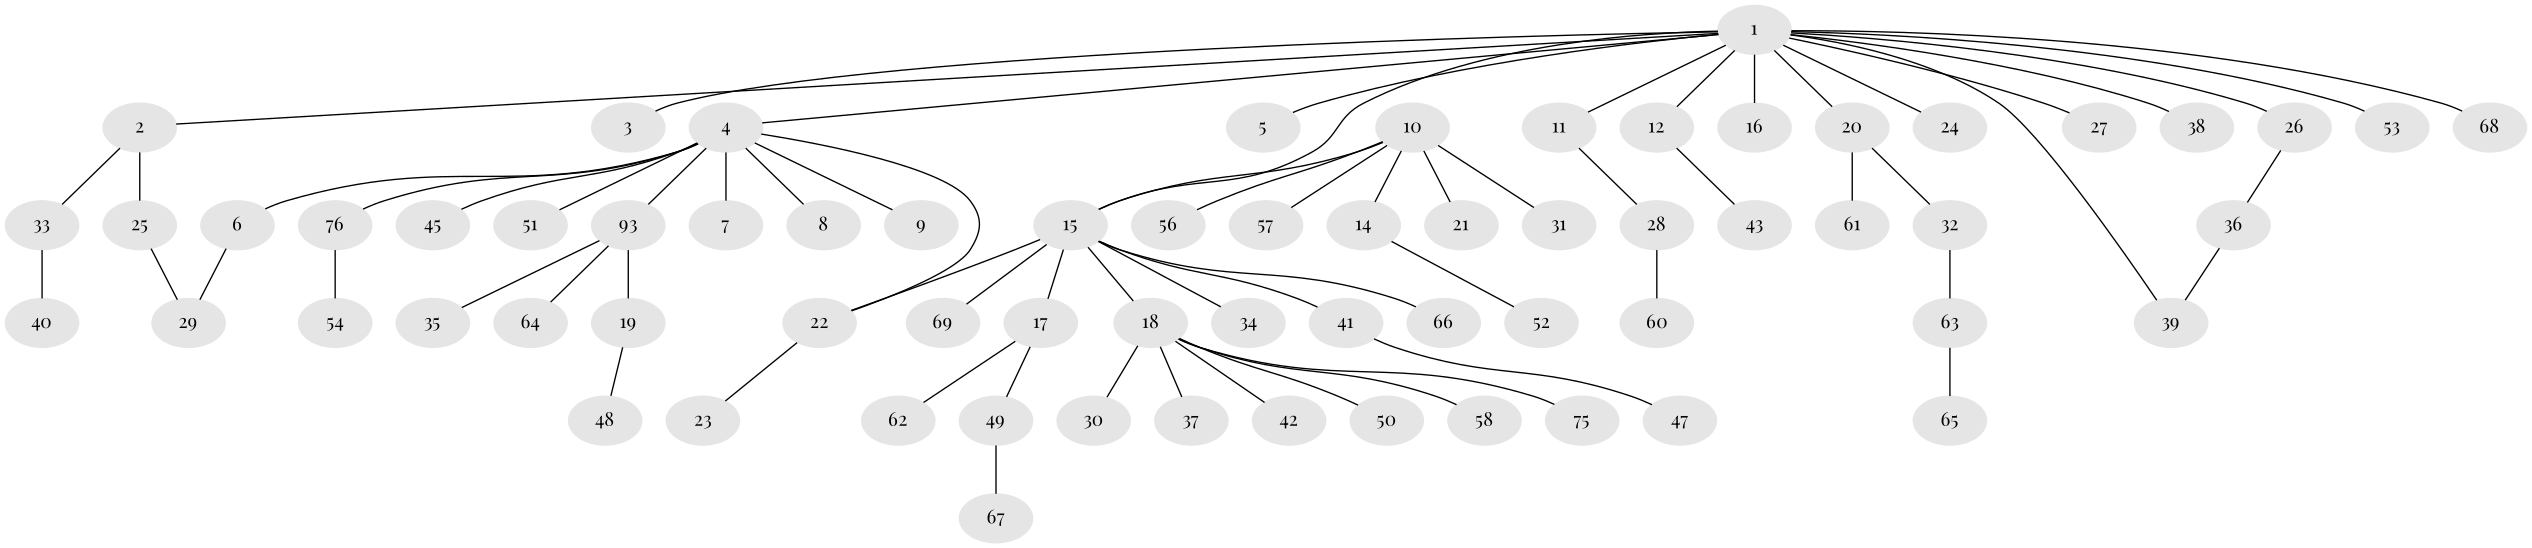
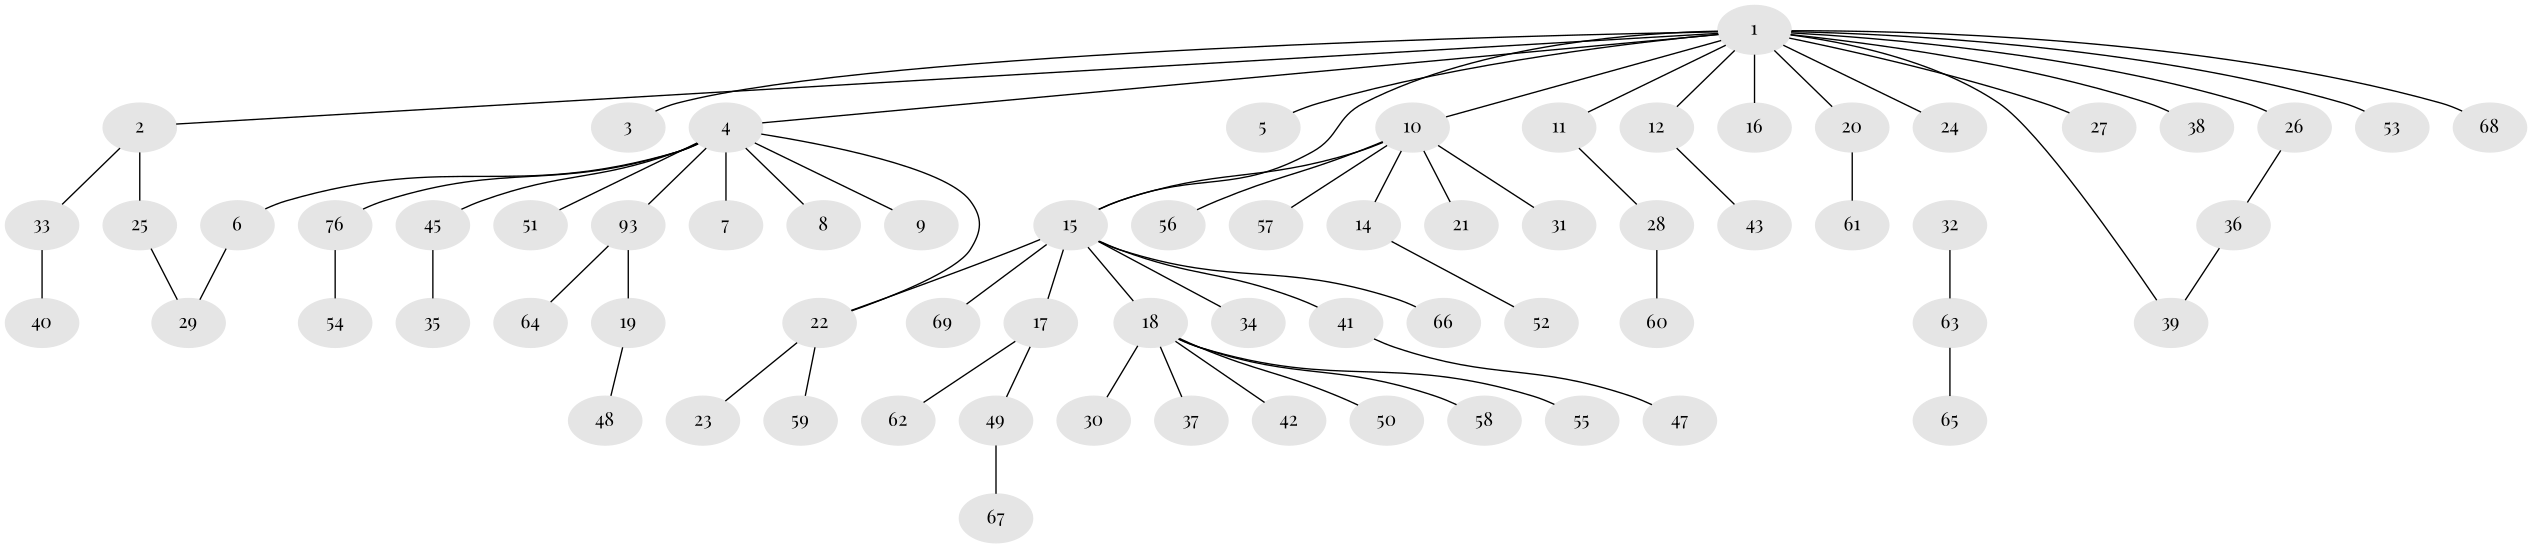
  graph {
    fontname="Playfair Display"
    node [color=gray90 fontname="Playfair Display" style=filled]
    edge [fontname="Playfair Display"]
    1
    2
    3
    4
    5
    10
    11
    12
    15
    16
    20
    24
    26
    27
    38
    39
    53
    68
    25
    33
    6
    7
    8
    9
    n25 [label=93]
    22
    45
    n28 [label=76]
    51
    14
    21
    31
    56
    57
    28
    43
    17
    18
    34
    41
    66
    69
    32
    61
    36
    29
    40
    19
    35
    64
    23
+   59
    54
    52
    60
    48
    49
    62
-   55 [label=75]
+   55
    30
    37
    42
    50
    58
    47
    67
    63
    65
    1 -- 2
    1 -- 3
    1 -- 4
    1 -- 5
+   1 -- 10
    1 -- 11
    1 -- 12
    1 -- 15
    1 -- 16
    1 -- 20
    1 -- 24
    1 -- 26
    1 -- 27
    1 -- 38
    1 -- 39
    1 -- 53
    1 -- 68
    2 -- 25
    2 -- 33
    4 -- 6
    4 -- 7
    4 -- 8
    4 -- 9
    4 -- n25
    4 -- 22
    4 -- 45
    4 -- n28
    4 -- 51
    10 -- 15
    10 -- 14
    10 -- 21
    10 -- 31
    10 -- 56
    10 -- 57
    11 -- 28
    12 -- 43
    15 -- 22
    15 -- 17
    15 -- 18
    15 -- 34
    15 -- 41
    15 -- 66
    15 -- 69
-   20 -- 32
    20 -- 61
    26 -- 36
    25 -- 29
    33 -- 40
    6 -- 29
    n25 -- 19
-   n25 -- 35
+   45 -- 35
    n25 -- 64
    22 -- 23
+   22 -- 59
    n28 -- 54
    14 -- 52
    28 -- 60
    17 -- 49
    17 -- 62
    18 -- 55
    18 -- 30
    18 -- 37
    18 -- 42
    18 -- 50
    18 -- 58
    41 -- 47
    32 -- 63
    36 -- 39
    19 -- 48
    49 -- 67
    63 -- 65
  }
